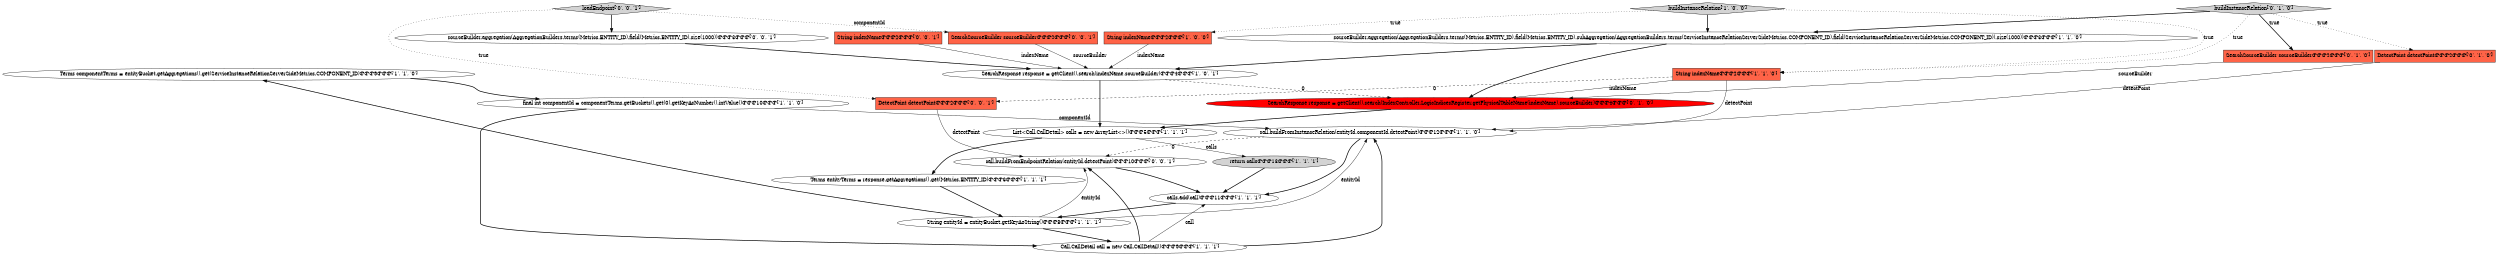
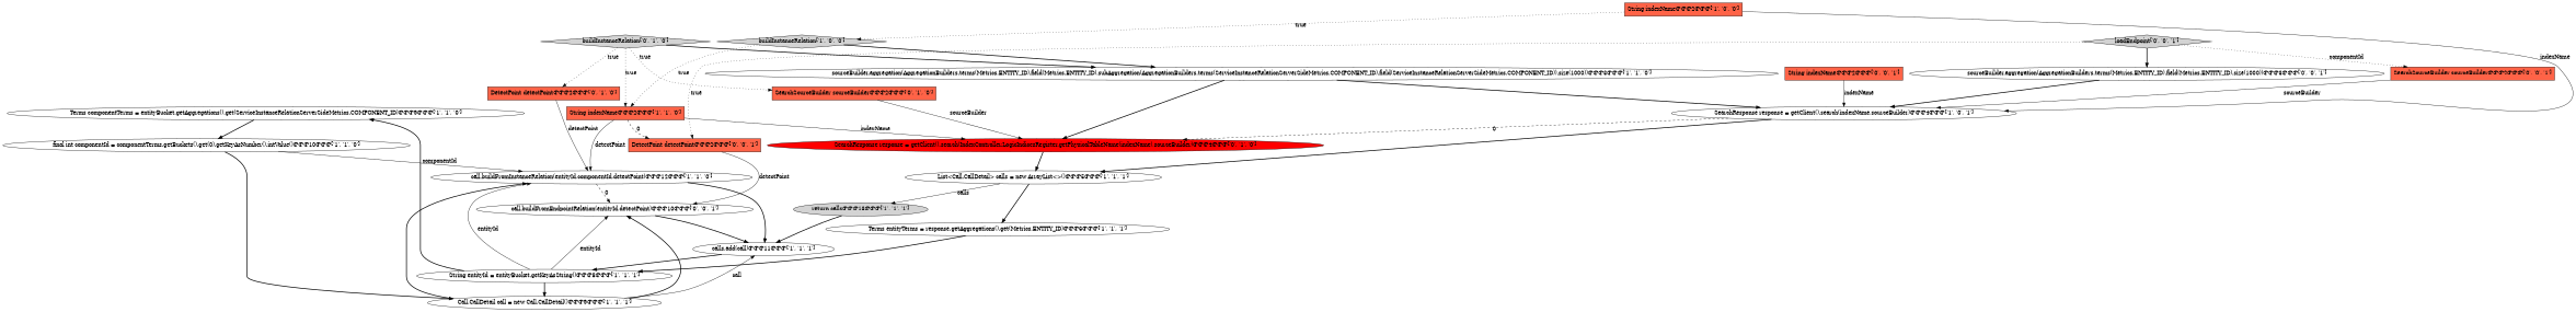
  digraph {
    node [fillcolor=white shape=ellipse style=filled]
    edge [style=bold]
    n1 [label="Terms componentTerms = entityBucket.getAggregations().get(ServiceInstanceRelationServerSideMetrics.COMPONENT_ID)@@@9@@@['1', '1', '0']"]
    n2 [label="final int componentId = componentTerms.getBuckets().get(0).getKeyAsNumber().intValue()@@@10@@@['1', '1', '0']"]
    n3 [label="call.buildFromInstanceRelation(entityId,componentId,detectPoint)@@@12@@@['1', '1', '0']"]
    n4 [label="Call.CallDetail call = new Call.CallDetail()@@@9@@@['1', '1', '1']"]
    n5 [label="call.buildFromEndpointRelation(entityId,detectPoint)@@@10@@@['0', '0', '1']"]
    n6 [label="calls.add(call)@@@11@@@['1', '1', '1']"]
    n7 [label="String entityId = entityBucket.getKeyAsString()@@@8@@@['1', '1', '1']"]
    n8 [fillcolor=tomato label="String indexName@@@2@@@['0', '0', '1']" shape=box]
    n9 [label="SearchResponse response = getClient().search(indexName,sourceBuilder)@@@4@@@['1', '0', '1']"]
    n10 [fillcolor=red label="SearchResponse response = getClient().search(IndexController.LogicIndicesRegister.getPhysicalTableName(indexName),sourceBuilder)@@@4@@@['0', '1', '0']"]
    n11 [label="List<Call.CallDetail> calls = new ArrayList<>()@@@5@@@['1', '1', '1']"]
    n12 [fillcolor=tomato label="SearchSourceBuilder sourceBuilder@@@2@@@['0', '0', '1']" shape=box]
    n13 [label="Terms entityTerms = response.getAggregations().get(Metrics.ENTITY_ID)@@@6@@@['1', '1', '1']"]
    n14 [fillcolor=lightgray label="loadEndpoint['0', '0', '1']" shape=diamond]
    n15 [label="sourceBuilder.aggregation(AggregationBuilders.terms(Metrics.ENTITY_ID).field(Metrics.ENTITY_ID).size(1000))@@@3@@@['0', '0', '1']"]
    n16 [fillcolor=tomato label="DetectPoint detectPoint@@@2@@@['0', '0', '1']" shape=box]
    n17 [fillcolor=tomato label="String indexName@@@2@@@['1', '0', '0']" shape=box]
    n18 [fillcolor=lightgray label="return calls@@@13@@@['1', '1', '1']"]
    n19 [label="sourceBuilder.aggregation(AggregationBuilders.terms(Metrics.ENTITY_ID).field(Metrics.ENTITY_ID).subAggregation(AggregationBuilders.terms(ServiceInstanceRelationServerSideMetrics.COMPONENT_ID).field(ServiceInstanceRelationServerSideMetrics.COMPONENT_ID)).size(1000))@@@3@@@['1', '1', '0']"]
    n20 [fillcolor=tomato label="DetectPoint detectPoint@@@2@@@['0', '1', '0']" shape=box]
    n21 [fillcolor=tomato label="String indexName@@@2@@@['1', '1', '0']" shape=box]
    n22 [fillcolor=tomato label="SearchSourceBuilder sourceBuilder@@@2@@@['0', '1', '0']" shape=box]
    n23 [fillcolor=lightgray label="buildInstanceRelation['0', '1', '0']" shape=diamond]
    n24 [fillcolor=lightgray label="buildInstanceRelation['1', '0', '0']" shape=diamond]
    n1 -> n2
    n2 -> n3 [label=componentId style=solid]
    n2 -> n4
    n3 -> n5 [label=0 style=dashed]
    n3 -> n6
    n4 -> n3
    n4 -> n5
    n4 -> n6 [label=call style=solid]
    n5 -> n6
    n6 -> n7
    n7 -> n1
    n7 -> n3 [label=entityId style=solid]
    n7 -> n4
    n7 -> n5 [label=entityId style=solid]
    n8 -> n9 [label=indexName style=solid]
    n9 -> n10 [label=0 style=dashed]
    n9 -> n11
    n10 -> n11
    n11 -> n13
    n11 -> n18 [label=calls style=solid]
    n12 -> n9 [label=sourceBuilder style=solid]
    n13 -> n7
    n14 -> n12 [label=componentId style=dotted]
    n14 -> n15
    n14 -> n16 [label=true style=dotted]
    n15 -> n9
    n16 -> n5 [label=detectPoint style=solid]
    n17 -> n9 [label=indexName style=solid]
    n18 -> n6
    n19 -> n9
    n19 -> n10
    n20 -> n3 [label=detectPoint style=solid]
    n21 -> n3 [label=detectPoint style=solid]
    n21 -> n10 [label=indexName style=solid]
    n21 -> n16 [label=0 style=dashed]
    n22 -> n10 [label=sourceBuilder style=solid]
    n23 -> n19
    n23 -> n20 [label=true style=dotted]
    n23 -> n21 [label=true style=dotted]
-   n23 -> n22 [label=true]
-   n24 -> n17 [label=true style=dotted]
+   n23 -> n22 [label=true style=dotted]
+   n17 -> n24 [label=true style=dotted]
    n24 -> n19
    n24 -> n21 [label=true style=dotted]
  }
